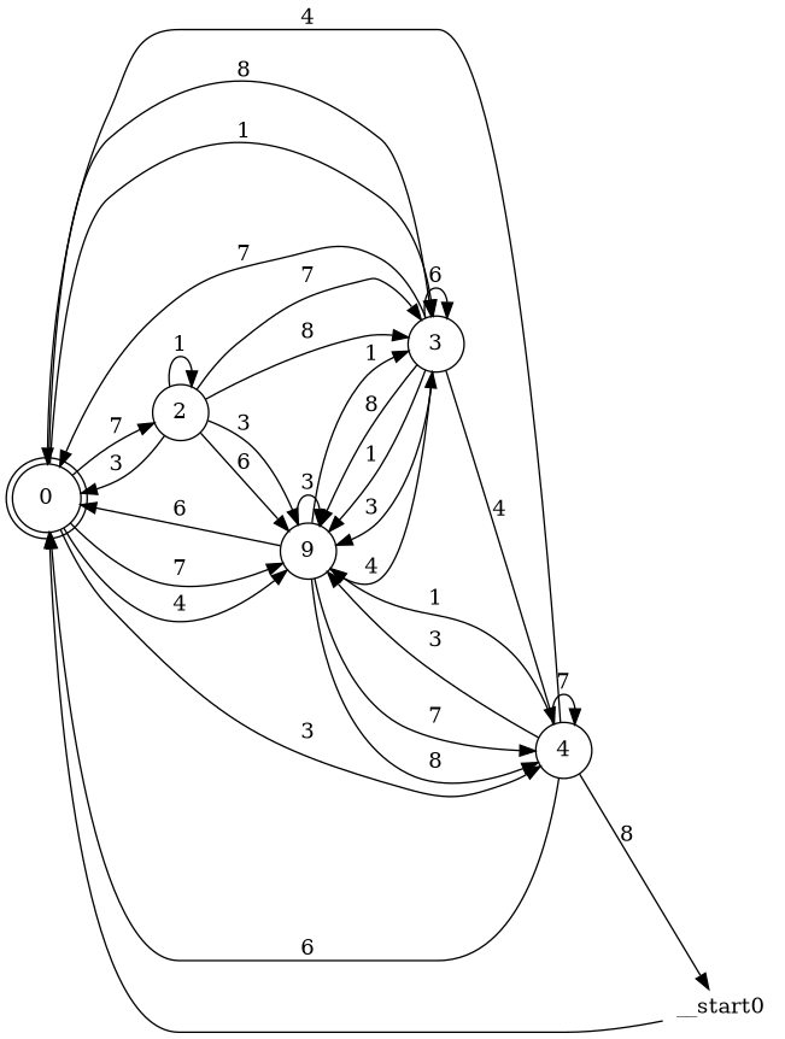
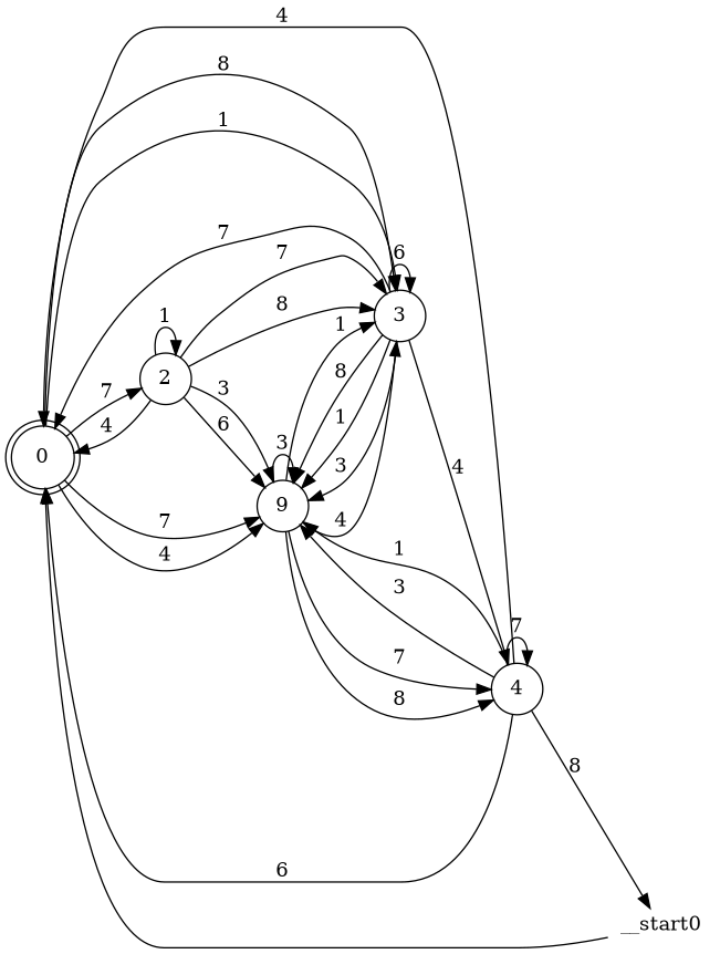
  digraph {
    rankdir=LR
    node [shape=circle]
    n1 [label=0 shape=doublecircle]
    n2 [label=9]
    n3 [label=2]
    n4 [label=3]
    n5 [label=4]
    __start0 [height=0 shape=none width=0]
    n1 -> n2 [label=7]
    n1 -> n2 [label=4]
    n1 -> n3 [label=7]
    n1 -> n4 [label=8]
    n1 -> n4 [label=1]
-   n1 -> n5 [label=3]
-   n2 -> n1 [label=6]
    n2 -> n2 [label=3]
    n2 -> n4 [label=4]
    n2 -> n4 [label=1]
    n2 -> n5 [label=7]
    n2 -> n5 [label=8]
-   n3 -> n1 [label=3]
+   n3 -> n1 [label=4]
    n3 -> n2 [label=6]
    n3 -> n2 [label=3]
    n3 -> n3 [label=1]
    n3 -> n4 [label=7]
    n3 -> n4 [label=8]
    n4 -> n1 [label=7]
    n4 -> n2 [label=8]
    n4 -> n2 [label=1]
    n4 -> n2 [label=3]
    n4 -> n4 [label=6]
    n4 -> n5 [label=4]
    n5 -> n1 [label=6]
    n5 -> n1 [label=4]
    n5 -> n2 [label=1]
    n5 -> n2 [label=3]
    n5 -> n5 [label=7]
    n5 -> __start0 [label=8]
    __start0 -> n1
  }
